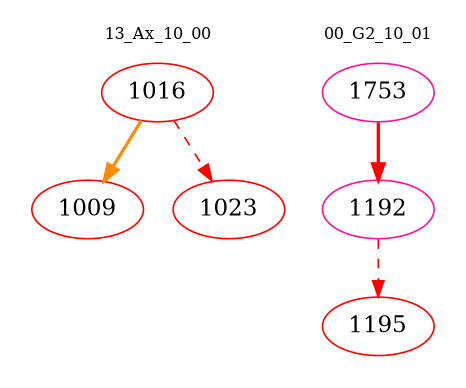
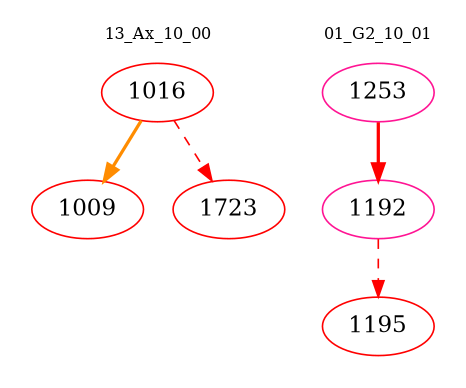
  digraph {
    node [color=red]
    edge [color=red style=bold]
    n1 [label=1016]
    n2 [label=1009]
-   n3 [label=1023]
+   n3 [label=1723]
    n4 [color=deeppink label=1192]
    n5 [label=1195]
-   n6 [color=deeppink label=1753]
+   n6 [color=deeppink label=1253]
    subgraph cluster_1 {
      color=white
      fontsize=10
      label="13_Ax_10_00"
      n1
      n2
      n3
    }
    subgraph cluster_2 {
      color=white
      fontsize=10
-     label="00_G2_10_01"
+     label="01_G2_10_01"
      n4
      n5
      n6
    }
    n1 -> n2 [color=darkorange]
    n1 -> n3 [style=dashed]
    n4 -> n5 [style=dashed]
    n6 -> n4
  }
